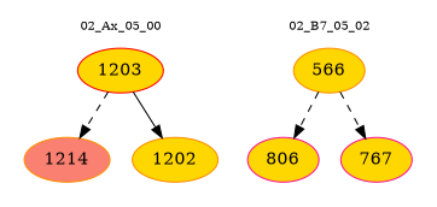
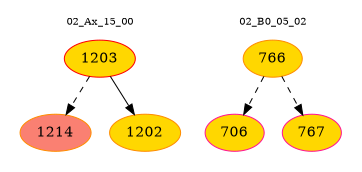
  digraph {
    node [color=darkorange fillcolor=gold style=filled]
    edge [color=black style=dashed]
    n1 [color=red label=1203]
    n2 [fillcolor=salmon label=1214]
    n3 [label=1202]
-   n4 [label=566]
-   n5 [color=deeppink label=806]
+   n4 [label=766]
+   n5 [color=deeppink label=706]
    n6 [color=deeppink label=767]
    subgraph cluster_1 {
      color=white
      fontsize=10
-     label="02_Ax_05_00"
+     label="02_Ax_15_00"
      n1
      n2
      n3
    }
    subgraph cluster_2 {
      color=white
      fontsize=10
-     label="02_B7_05_02"
+     label="02_B0_05_02"
      n4
      n5
      n6
    }
    n1 -> n2
    n1 -> n3 [style=solid]
    n4 -> n5
    n4 -> n6
  }
